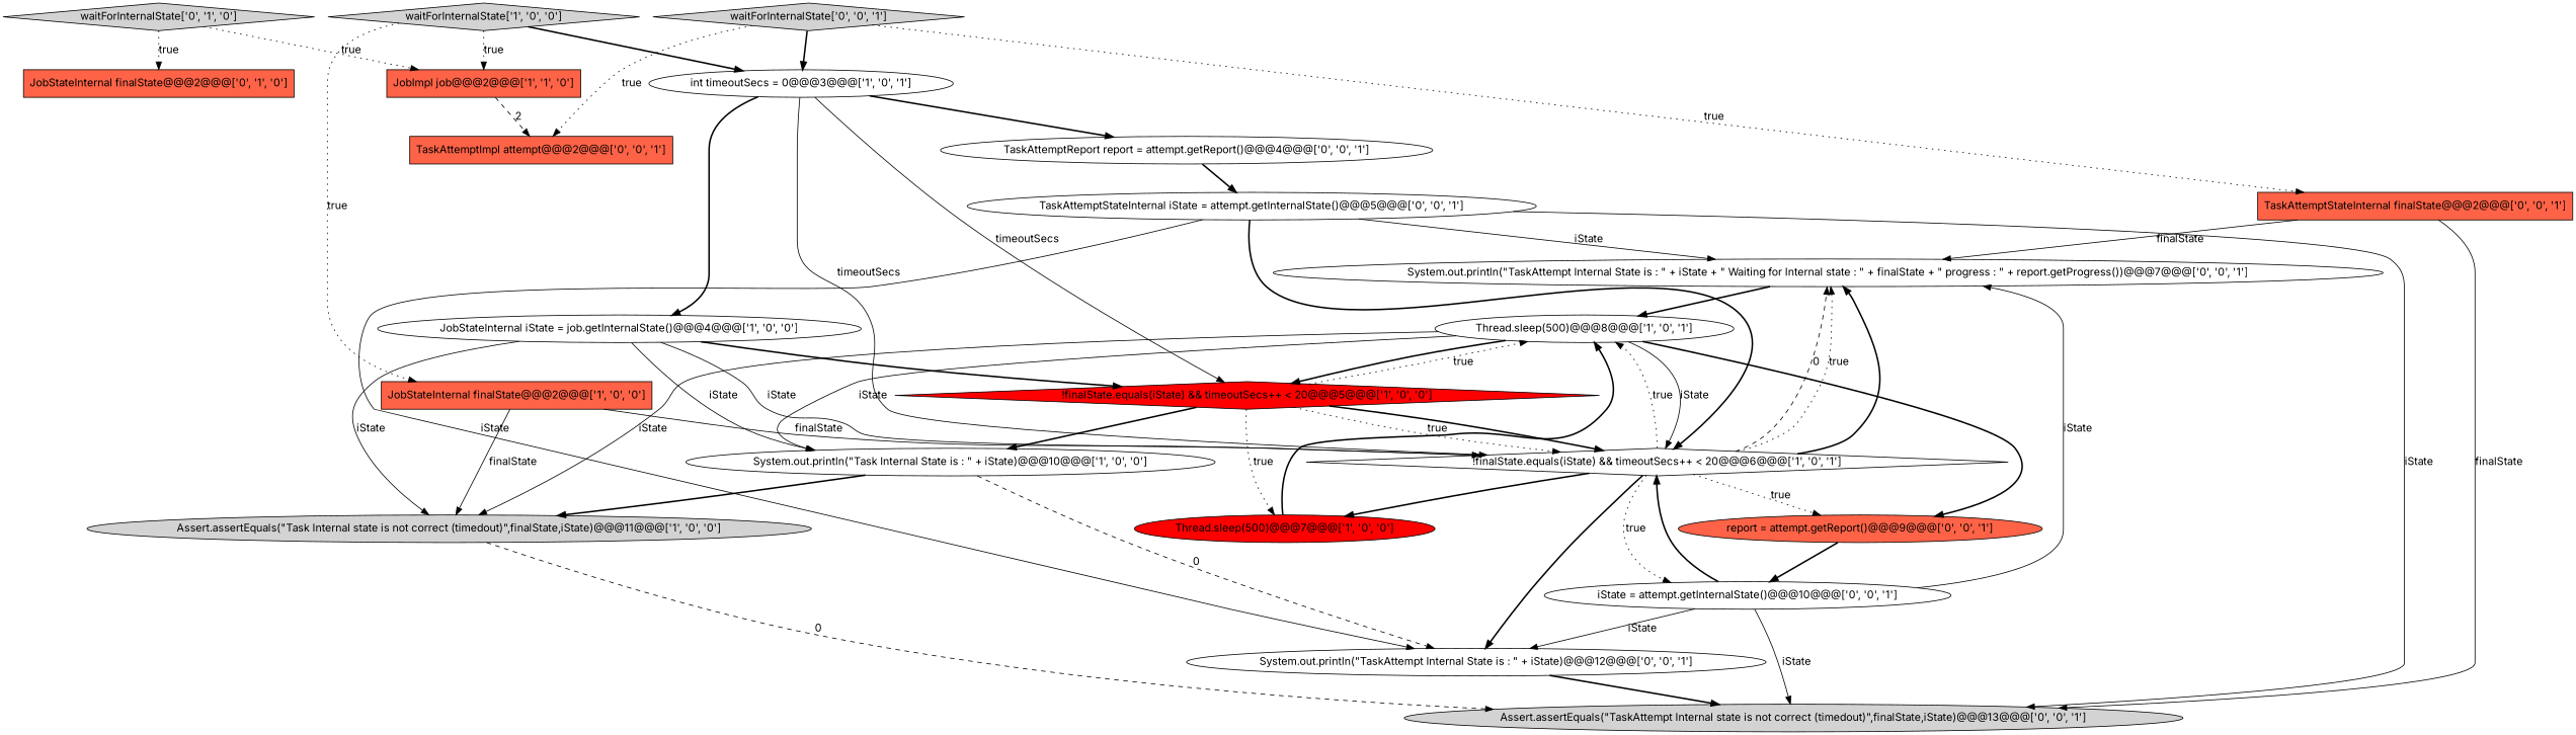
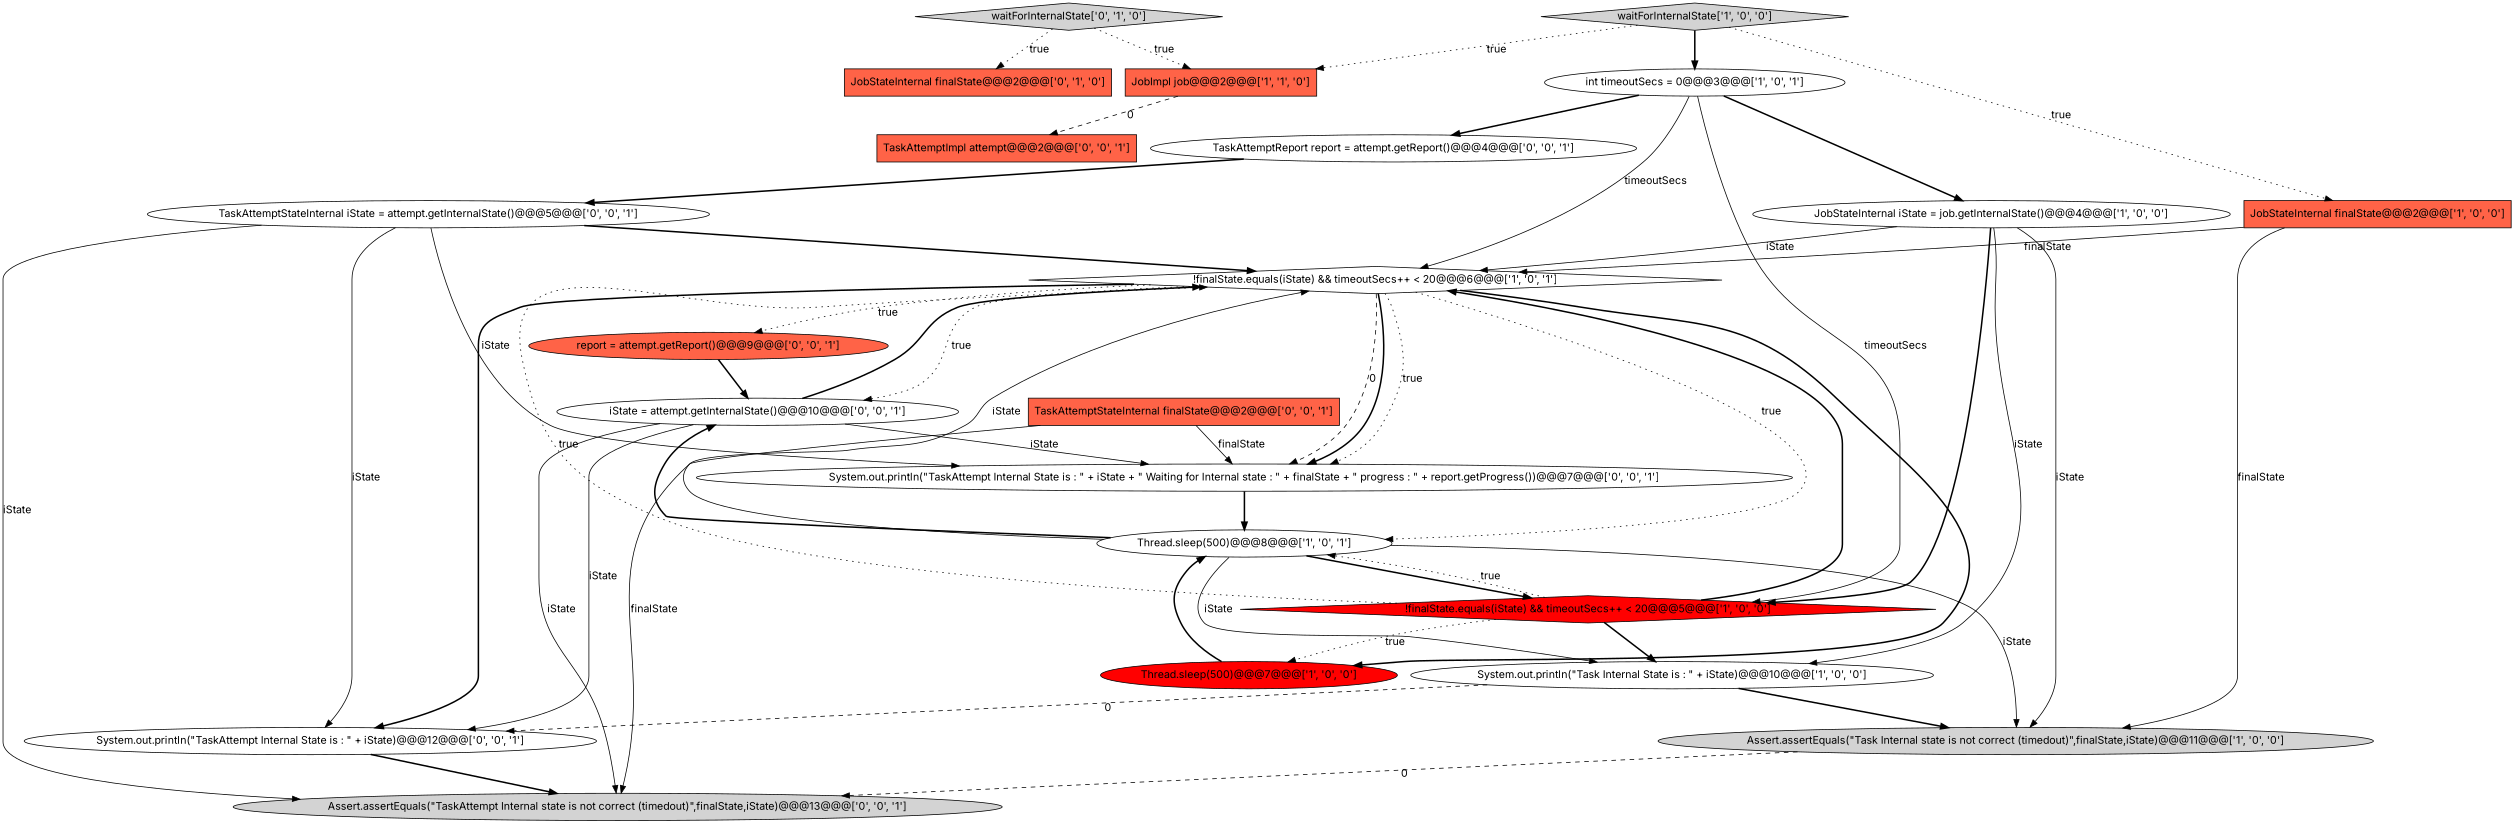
  digraph {
    fontname=Inter
    node [fillcolor=white fontname=Inter shape=ellipse style=filled]
    edge [fontname=Inter style=bold]
    n1 [fillcolor=lightgray label="waitForInternalState['0', '1', '0']" shape=diamond]
    n2 [fillcolor=tomato label="JobImpl job@@@2@@@['1', '1', '0']" shape=box]
    n3 [fillcolor=tomato label="JobStateInternal finalState@@@2@@@['0', '1', '0']" shape=box]
    n4 [fillcolor=tomato label="TaskAttemptImpl attempt@@@2@@@['0', '0', '1']" shape=box]
    n5 [fillcolor=tomato label="JobStateInternal finalState@@@2@@@['1', '0', '0']" shape=box]
    n6 [label="!finalState.equals(iState) && timeoutSecs++ < 20@@@6@@@['1', '0', '1']" shape=diamond]
    n7 [fillcolor=lightgray label="Assert.assertEquals(\"Task Internal state is not correct (timedout)\",finalState,iState)@@@11@@@['1', '0', '0']"]
    n8 [fillcolor=tomato label="report = attempt.getReport()@@@9@@@['0', '0', '1']"]
    n9 [label="iState = attempt.getInternalState()@@@10@@@['0', '0', '1']"]
    n10 [label="System.out.println(\"TaskAttempt Internal State is : \" + iState)@@@12@@@['0', '0', '1']"]
    n11 [label="System.out.println(\"TaskAttempt Internal State is : \" + iState + \" Waiting for Internal state : \" + finalState + \" progress : \" + report.getProgress())@@@7@@@['0', '0', '1']"]
    n12 [fillcolor=red label="Thread.sleep(500)@@@7@@@['1', '0', '0']"]
    n13 [label="Thread.sleep(500)@@@8@@@['1', '0', '1']"]
    n14 [fillcolor=lightgray label="Assert.assertEquals(\"TaskAttempt Internal state is not correct (timedout)\",finalState,iState)@@@13@@@['0', '0', '1']"]
-   n15 [fillcolor=lightgray label="waitForInternalState['0', '0', '1']" shape=diamond]
    n16 [fillcolor=tomato label="TaskAttemptStateInternal finalState@@@2@@@['0', '0', '1']" shape=box]
    n17 [label="int timeoutSecs = 0@@@3@@@['1', '0', '1']"]
    n18 [label="TaskAttemptReport report = attempt.getReport()@@@4@@@['0', '0', '1']"]
    n19 [label="JobStateInternal iState = job.getInternalState()@@@4@@@['1', '0', '0']"]
    n20 [fillcolor=red label="!finalState.equals(iState) && timeoutSecs++ < 20@@@5@@@['1', '0', '0']" shape=diamond]
    n21 [label="TaskAttemptStateInternal iState = attempt.getInternalState()@@@5@@@['0', '0', '1']"]
    n22 [label="System.out.println(\"Task Internal State is : \" + iState)@@@10@@@['1', '0', '0']"]
    n23 [fillcolor=lightgray label="waitForInternalState['1', '0', '0']" shape=diamond]
    n1 -> n2 [label=true style=dotted]
    n1 -> n3 [label=true style=dotted]
-   n2 -> n4 [label=2 style=dashed]
+   n2 -> n4 [label=0 style=dashed]
    n5 -> n6 [label=finalState style=solid]
    n5 -> n7 [label=finalState style=solid]
    n6 -> n8 [label=true style=dotted]
    n6 -> n9 [label=true style=dotted]
    n6 -> n10
    n6 -> n11 [label=0 style=dashed]
    n6 -> n11
    n6 -> n11 [label=true style=dotted]
    n6 -> n12
    n6 -> n13 [label=true style=dotted]
    n7 -> n14 [label=0 style=dashed]
    n8 -> n9
    n9 -> n6
    n9 -> n10 [label=iState style=solid]
    n9 -> n11 [label=iState style=solid]
    n9 -> n14 [label=iState style=solid]
    n10 -> n14
    n11 -> n13
    n12 -> n13
    n13 -> n6 [label=iState style=solid]
    n13 -> n7 [label=iState style=solid]
-   n13 -> n8
+   n13 -> n9
    n13 -> n20
    n13 -> n22 [label=iState style=solid]
-   n15 -> n4 [label=true style=dotted]
-   n15 -> n16 [label=true style=dotted]
-   n15 -> n17
    n16 -> n11 [label=finalState style=solid]
    n16 -> n14 [label=finalState style=solid]
    n17 -> n6 [label=timeoutSecs style=solid]
    n17 -> n18
    n17 -> n19
    n17 -> n20 [label=timeoutSecs style=solid]
    n18 -> n21
    n19 -> n6 [label=iState style=solid]
    n19 -> n7 [label=iState style=solid]
    n19 -> n20
    n19 -> n22 [label=iState style=solid]
    n20 -> n6
    n20 -> n6 [label=true style=dotted]
    n20 -> n12 [label=true style=dotted]
    n20 -> n13 [label=true style=dotted]
    n20 -> n22
    n21 -> n6
    n21 -> n10 [label=iState style=solid]
    n21 -> n11 [label=iState style=solid]
    n21 -> n14 [label=iState style=solid]
    n22 -> n7
    n22 -> n10 [label=0 style=dashed]
    n23 -> n2 [label=true style=dotted]
    n23 -> n5 [label=true style=dotted]
    n23 -> n17
  }
